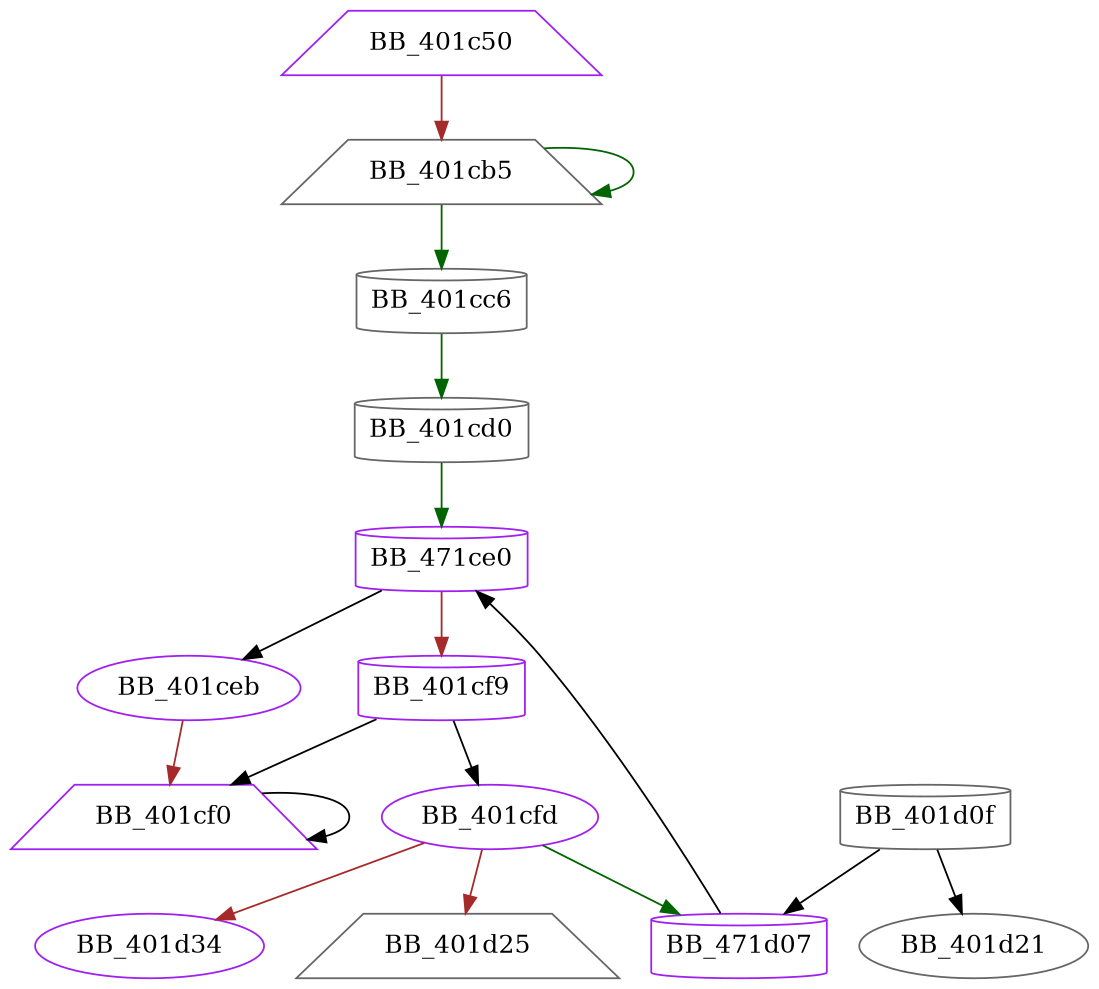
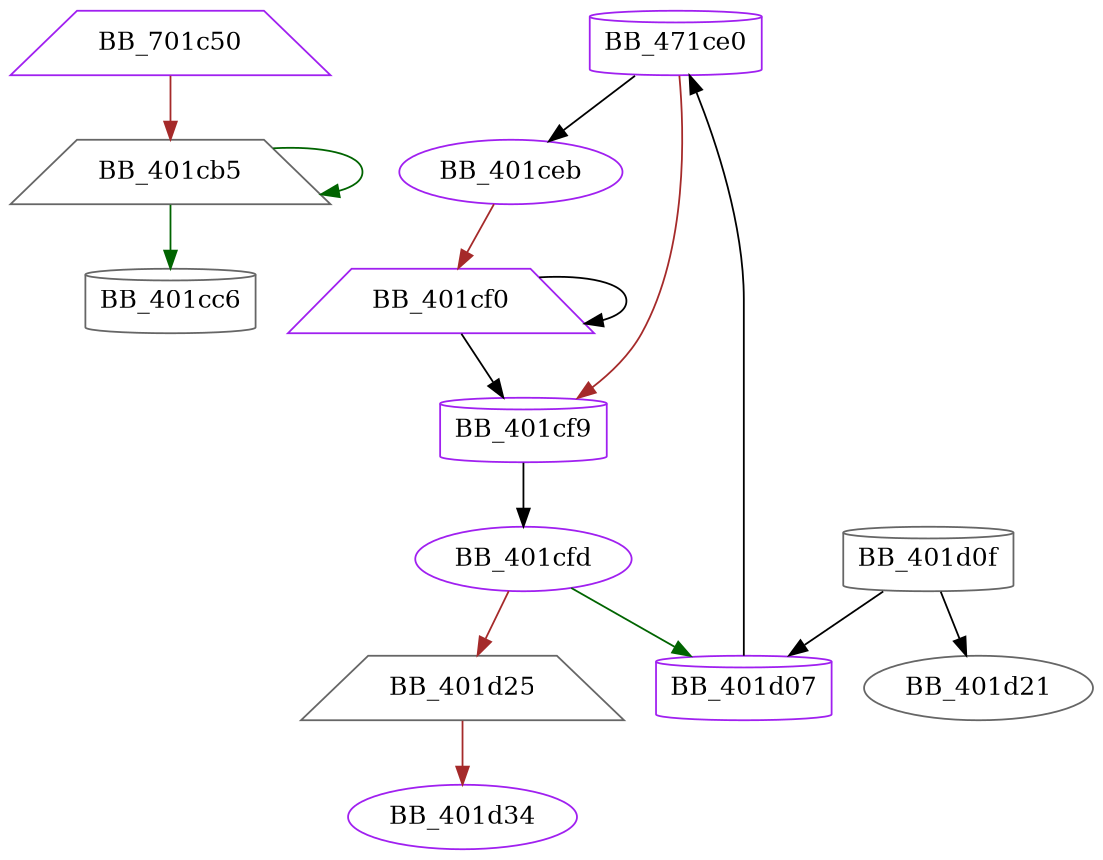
  digraph {
    node [color=purple shape=cylinder]
    edge [color=black]
-   BB_401c50 [shape=trapezium]
+   BB_401c50 [shape=trapezium label=BB_701c50]
    BB_401cb5 [color=gray40 shape=trapezium]
    BB_401cc6 [color=gray40]
-   BB_401cd0 [color=gray40]
    n5 [label=BB_471ce0]
    BB_401ceb [shape=ellipse]
    BB_401cf9
    BB_401cf0 [shape=trapezium]
    BB_401cfd [shape=ellipse]
-   BB_401d07 [label=BB_471d07]
+   BB_401d07
    BB_401d25 [color=gray40 shape=trapezium]
    BB_401d34 [shape=ellipse]
    BB_401d0f [color=gray40]
    BB_401d21 [color=gray40 shape=ellipse]
    BB_401c50 -> BB_401cb5 [color=brown]
    BB_401cb5 -> BB_401cb5 [color=darkgreen]
    BB_401cb5 -> BB_401cc6 [color=darkgreen]
-   BB_401cc6 -> BB_401cd0 [color=darkgreen]
-   BB_401cd0 -> n5 [color=darkgreen]
    n5 -> BB_401ceb
    n5 -> BB_401cf9 [color=brown]
    BB_401ceb -> BB_401cf0 [color=brown]
    BB_401cf9 -> BB_401cfd
-   BB_401cf9 -> BB_401cf0
+   BB_401cf0 -> BB_401cf9
    BB_401cf0 -> BB_401cf0
    BB_401cfd -> BB_401d07 [color=darkgreen]
    BB_401cfd -> BB_401d25 [color=brown]
    BB_401d07 -> n5
-   BB_401cfd -> BB_401d34 [color=brown]
+   BB_401d25 -> BB_401d34 [color=brown]
    BB_401d0f -> BB_401d07
    BB_401d0f -> BB_401d21
  }
